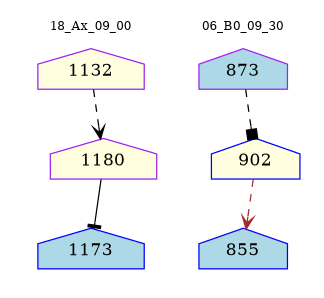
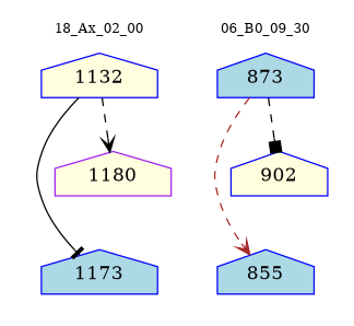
  digraph {
    node [color=purple fillcolor=lightyellow shape=house style=filled]
    edge [arrowhead=vee color=black style=dashed]
-   n1 [label=1132]
+   n1 [color=blue label=1132]
    n2 [color=blue fillcolor=lightblue label=1173]
    n3 [label=1180]
-   n4 [fillcolor=lightblue label=873]
+   n4 [color=blue fillcolor=lightblue label=873]
    n5 [color=blue fillcolor=lightblue label=855]
    n6 [color=blue label=902]
    subgraph cluster_1 {
      color=white
      fontsize=10
-     label="18_Ax_09_00"
+     label="18_Ax_02_00"
      n1
      n2
      n3
    }
    subgraph cluster_2 {
      color=white
      fontsize=10
      label="06_B0_09_30"
      n4
      n5
      n6
    }
-   n3 -> n2 [arrowhead=tee style=solid]
+   n1 -> n2 [arrowhead=tee style=solid]
    n1 -> n3
-   n6 -> n5 [color=brown]
+   n4 -> n5 [color=brown]
    n4 -> n6 [arrowhead=box]
  }
